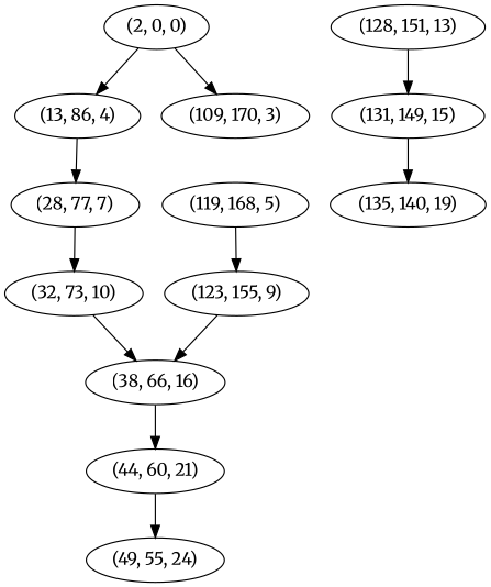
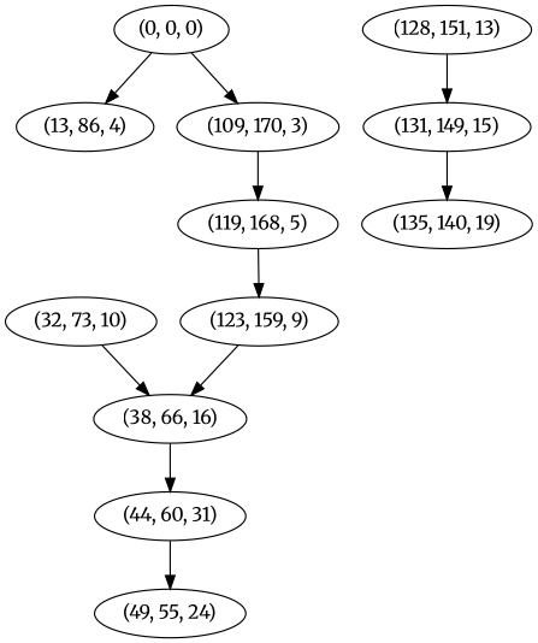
  digraph {
    fontname=Merriweather
    node [fontname=Merriweather]
    edge [fontname=Merriweather]
-   "(0, 0, 0)" [label="(2, 0, 0)"]
+   "(0, 0, 0)"
    "(13, 86, 4)"
    "(109, 170, 3)"
-   "(28, 77, 7)"
    "(119, 168, 5)"
    "(32, 73, 10)"
    "(38, 66, 16)"
-   "(44, 60, 21)"
+   "(44, 60, 21)" [label="(44, 60, 31)"]
    "(49, 55, 24)"
-   "(123, 155, 9)"
+   "(123, 155, 9)" [label="(123, 159, 9)"]
    "(128, 151, 13)"
    "(131, 149, 15)"
    "(135, 140, 19)"
    "(0, 0, 0)" -> "(13, 86, 4)"
    "(0, 0, 0)" -> "(109, 170, 3)"
-   "(13, 86, 4)" -> "(28, 77, 7)"
-   "(28, 77, 7)" -> "(32, 73, 10)"
+   "(109, 170, 3)" -> "(119, 168, 5)"
    "(119, 168, 5)" -> "(123, 155, 9)"
    "(32, 73, 10)" -> "(38, 66, 16)"
    "(38, 66, 16)" -> "(44, 60, 21)"
    "(44, 60, 21)" -> "(49, 55, 24)"
    "(123, 155, 9)" -> "(38, 66, 16)"
    "(128, 151, 13)" -> "(131, 149, 15)"
    "(131, 149, 15)" -> "(135, 140, 19)"
  }
